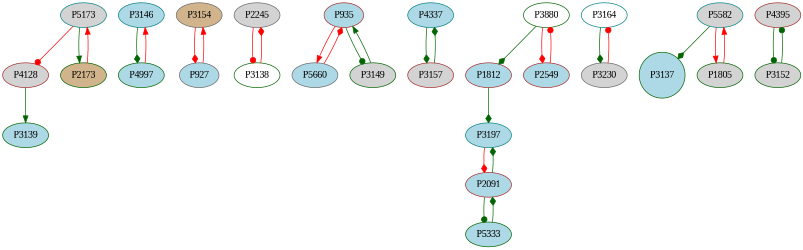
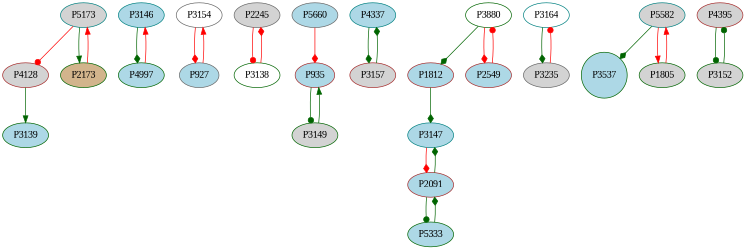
  digraph {
    fontname="Liberation Serif"
    node [color=darkgreen fillcolor=lightblue fontname="Liberation Serif" style=filled]
    edge [arrowhead=diamond color=darkgreen fontname="Liberation Serif"]
    P5173 [color=teal fillcolor=lightgrey]
    P4128 [color=brown fillcolor=lightgrey]
    P2173 [fillcolor=tan]
    P3139
    P3146 [color=teal]
    P4997
-   P3154 [color=gray40 fillcolor=tan]
+   P3154 [color=gray40 fillcolor=white]
    P927 [color=gray40]
    P2245 [color=gray40 fillcolor=lightgrey]
    P3138 [fillcolor=white]
    P935 [color=brown]
    P5660 [color=gray40]
    P3149 [fillcolor=lightgrey]
    P4337 [color=teal]
    P3157 [color=brown fillcolor=lightgrey]
-   P3147 [color=teal label=P3197]
+   P3147 [color=teal]
    P2091 [color=brown]
    P5333
    P3880 [fillcolor=white]
    P1812 [color=brown]
    P2549 [color=brown]
    P3164 [color=teal fillcolor=white]
-   P3235 [color=gray40 fillcolor=lightgrey label=P3230]
-   P3137 [shape=circle]
+   P3235 [color=gray40 fillcolor=lightgrey]
+   P3137 [shape=circle label=P3537]
    P5582 [color=teal fillcolor=lightgrey]
    P1805 [fillcolor=lightgrey]
    P4395 [color=brown fillcolor=lightgrey]
    P3152 [fillcolor=lightgrey]
    P5173 -> P4128 [arrowhead=dot color=red]
    P5173 -> P2173 [arrowhead=normal]
    P4128 -> P3139 [arrowhead=normal]
    P2173 -> P5173 [arrowhead=normal color=red]
    P3146 -> P4997
    P4997 -> P3146 [arrowhead=normal color=red]
    P3154 -> P927 [color=red]
    P927 -> P3154 [arrowhead=normal color=red]
    P2245 -> P3138 [arrowhead=dot color=red]
    P3138 -> P2245 [color=red]
-   P935 -> P5660 [arrowhead=normal color=red]
    P935 -> P3149 [arrowhead=dot]
    P5660 -> P935 [color=red]
    P3149 -> P935 [arrowhead=normal]
    P4337 -> P3157
    P3157 -> P4337
    P3147 -> P2091 [color=red]
    P2091 -> P3147
    P2091 -> P5333 [arrowhead=dot]
    P5333 -> P2091
    P3880 -> P1812
    P3880 -> P2549 [color=red]
    P1812 -> P3147
    P2549 -> P3880 [arrowhead=dot color=red]
    P3164 -> P3235
    P3235 -> P3164 [arrowhead=dot color=red]
    P5582 -> P3137
    P5582 -> P1805 [arrowhead=normal color=red]
    P1805 -> P5582 [arrowhead=normal color=red]
    P4395 -> P3152 [arrowhead=dot]
    P3152 -> P4395 [arrowhead=dot]
  }
